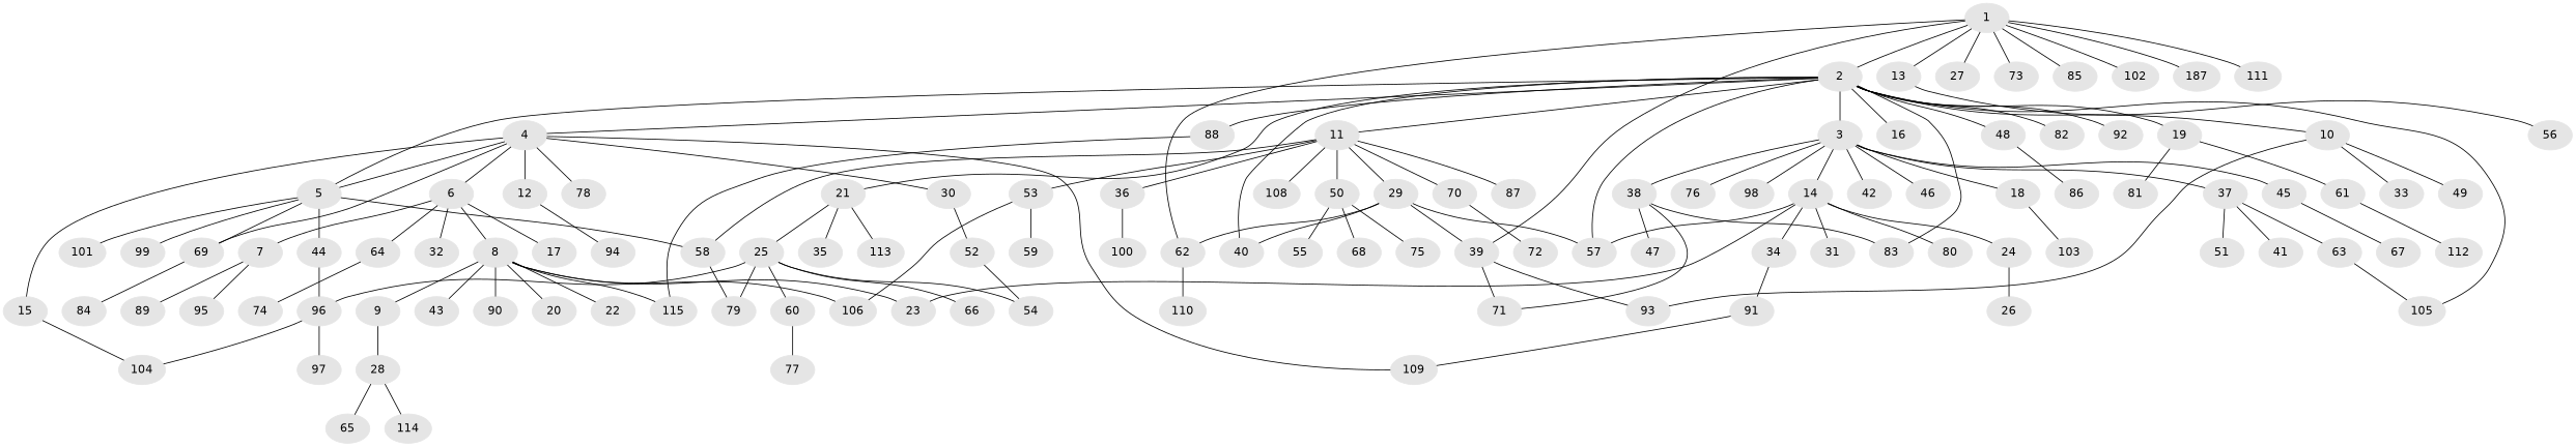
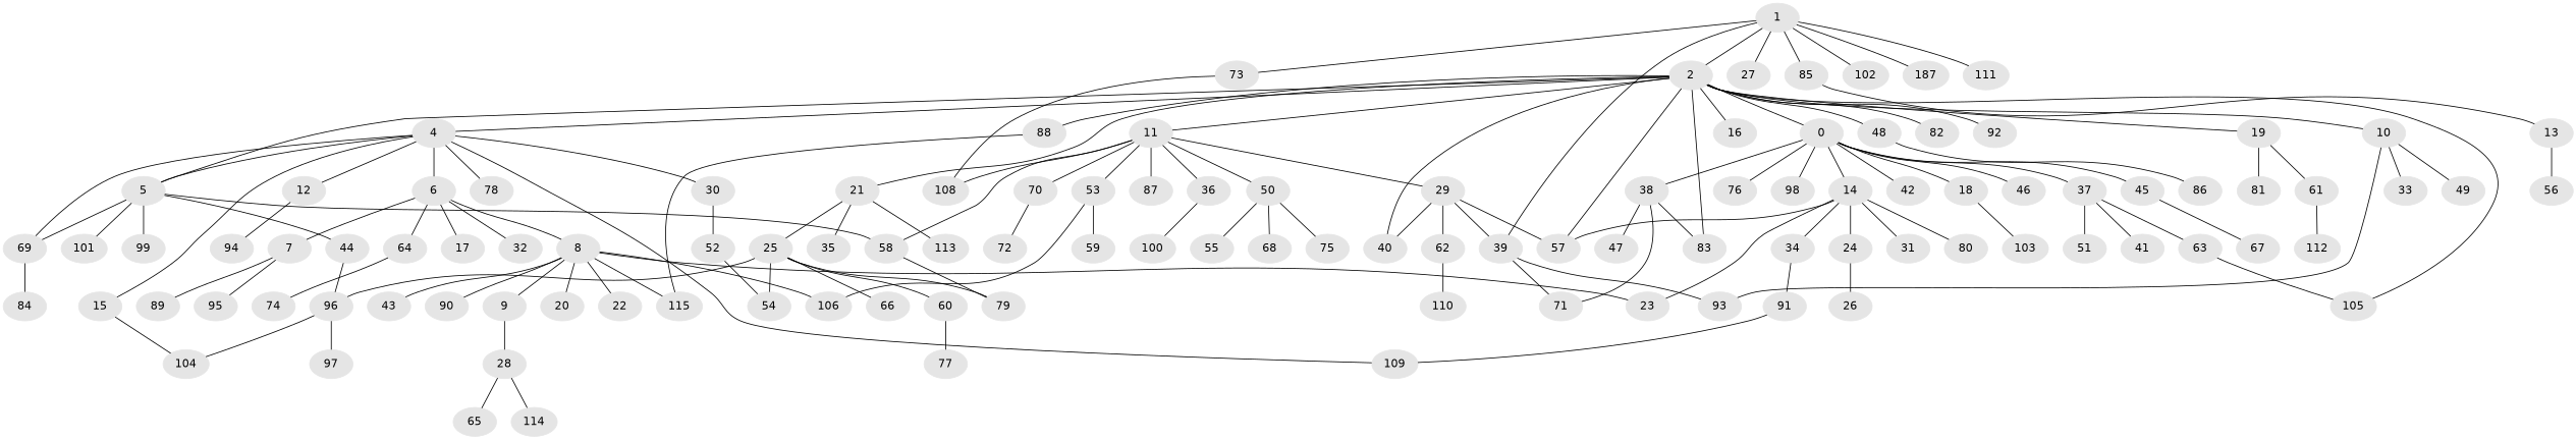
  graph {
    fontname="DejaVu Sans"
    node [color=gray90 fontname="DejaVu Sans" style=filled]
    edge [fontname="DejaVu Sans"]
    1
    2
    13
    27
    39
    62
    73
    85
    102
    n10 [label=187]
    111
-   3
+   3 [label=0]
    4
    5
    10
    11
    16
    19
    21
    40
    48
    57
    82
    83
    88
    92
    105
    56
    93
    71
    110
    108
    14
    18
    37
    38
    42
    45
    46
    76
    98
    6
    12
    15
    30
    69
    78
    109
    44
    58
    99
    101
    33
    49
    29
    36
    50
    53
    70
    87
    61
    81
    25
    35
    113
    86
    115
    23
    24
    31
    34
    80
    103
    41
    51
    63
    47
    67
    7
    8
    17
    32
    64
    94
    104
    52
    84
    96
    79
    89
    95
    9
    20
    22
    43
    90
    106
    74
    28
    65
    114
    100
    55
    68
    75
    59
    72
    26
    91
    112
    54
    60
    66
    77
    97
    1 -- 2
-   1 -- 13
+   85 -- 13
    1 -- 27
    1 -- 39
-   1 -- 62
    1 -- 73
    1 -- 85
    1 -- 102
    1 -- n10
    1 -- 111
    2 -- 3
    2 -- 4
    2 -- 5
    2 -- 10
    2 -- 11
    2 -- 16
    2 -- 19
    2 -- 21
    2 -- 40
    2 -- 48
    2 -- 57
    2 -- 82
    2 -- 83
    2 -- 88
    2 -- 92
    2 -- 105
    13 -- 56
    39 -- 93
    39 -- 71
    62 -- 110
+   73 -- 108
    3 -- 14
    3 -- 18
    3 -- 37
    3 -- 38
    3 -- 42
    3 -- 45
    3 -- 46
    3 -- 76
    3 -- 98
    4 -- 5
    4 -- 6
    4 -- 12
    4 -- 15
    4 -- 30
    4 -- 69
    4 -- 78
    4 -- 109
    5 -- 69
    5 -- 44
    5 -- 58
    5 -- 99
    5 -- 101
    10 -- 93
    10 -- 33
    10 -- 49
    11 -- 108
    11 -- 58
    11 -- 29
    11 -- 36
    11 -- 50
    11 -- 53
    11 -- 70
    11 -- 87
    19 -- 61
    19 -- 81
    21 -- 25
    21 -- 35
    21 -- 113
    48 -- 86
    88 -- 115
    14 -- 57
    14 -- 23
    14 -- 24
    14 -- 31
    14 -- 34
    14 -- 80
    18 -- 103
    37 -- 41
    37 -- 51
    37 -- 63
    38 -- 83
    38 -- 71
    38 -- 47
    45 -- 67
    6 -- 7
    6 -- 8
    6 -- 17
    6 -- 32
    6 -- 64
    12 -- 94
    15 -- 104
    30 -- 52
    69 -- 84
    44 -- 96
    58 -- 79
    29 -- 39
    29 -- 62
    29 -- 40
    29 -- 57
    36 -- 100
    50 -- 55
    50 -- 68
    50 -- 75
    53 -- 106
    53 -- 59
    70 -- 72
    61 -- 112
    25 -- 96
    25 -- 79
    25 -- 54
    25 -- 60
    25 -- 66
    24 -- 26
    34 -- 91
    63 -- 105
    7 -- 89
    7 -- 95
    8 -- 115
    8 -- 23
    8 -- 9
    8 -- 20
    8 -- 22
    8 -- 43
    8 -- 90
    8 -- 106
    64 -- 74
    52 -- 54
    96 -- 104
    96 -- 97
    9 -- 28
    28 -- 65
    28 -- 114
    91 -- 109
    60 -- 77
  }
